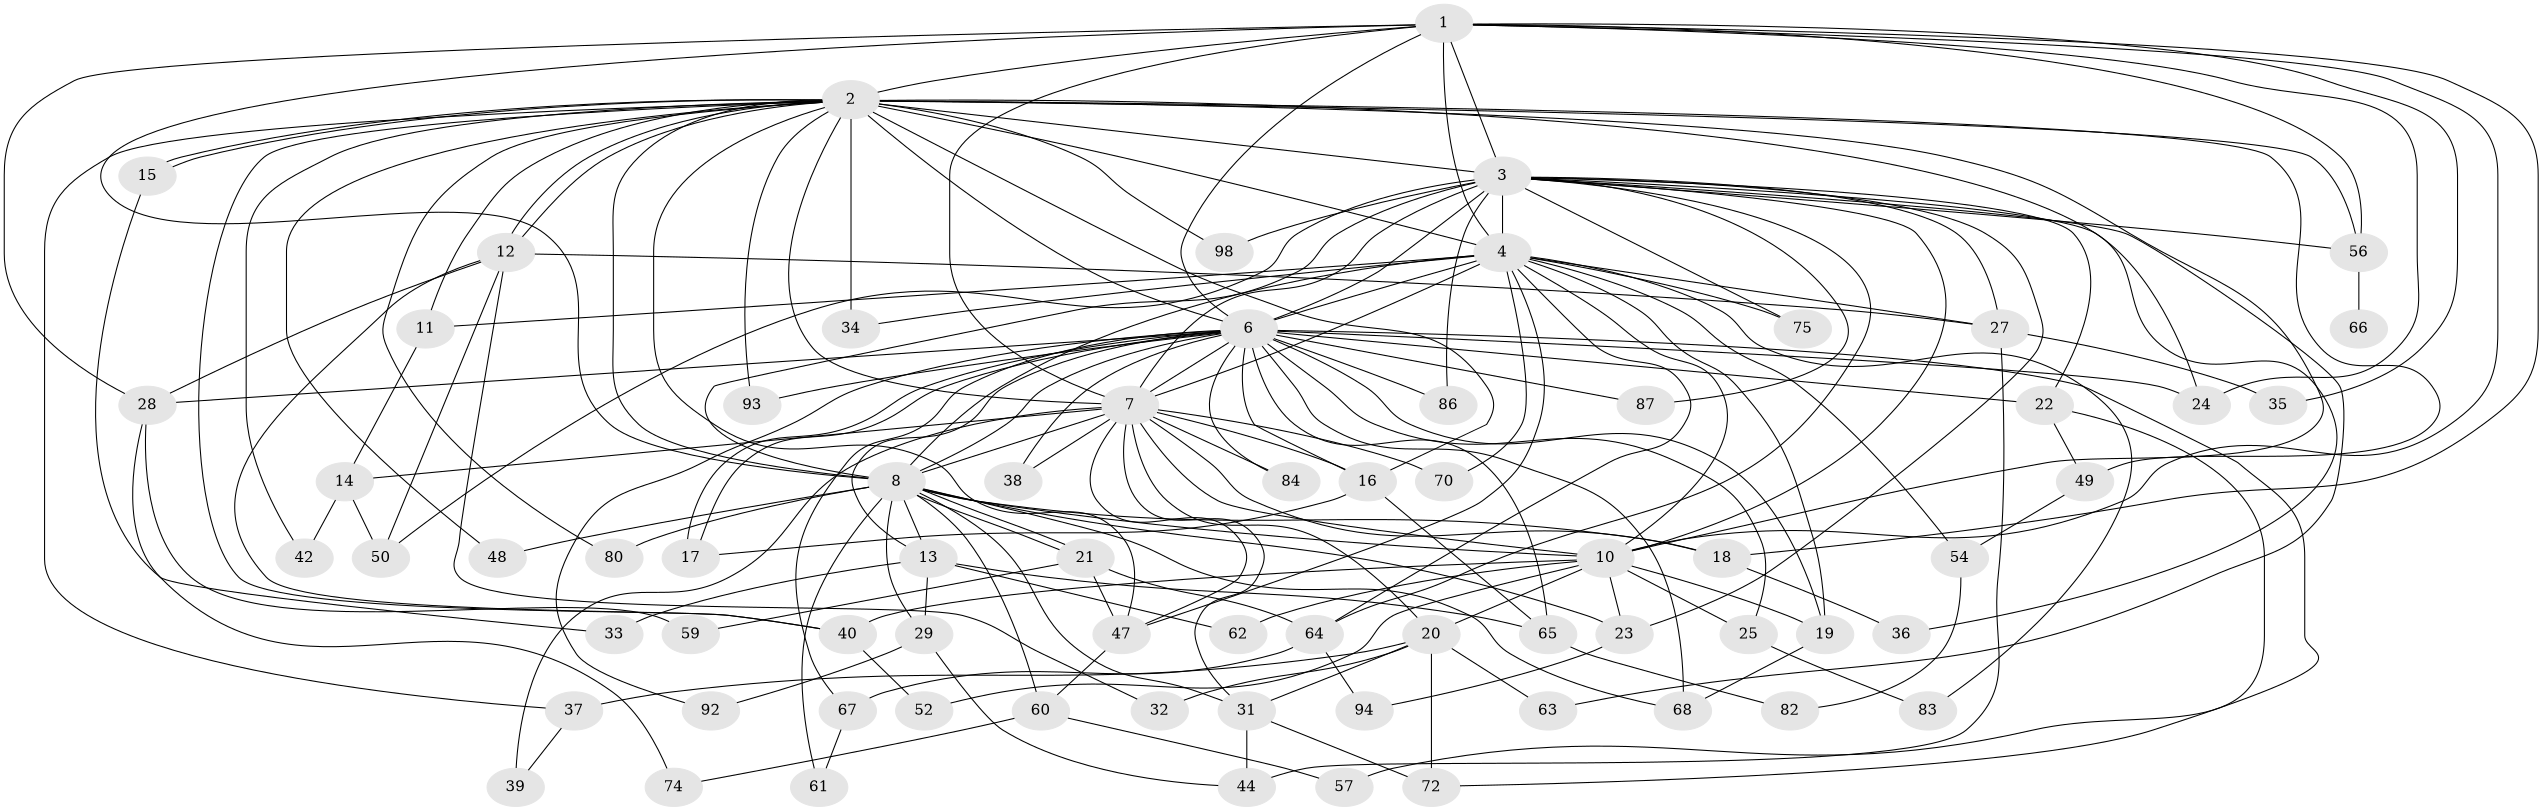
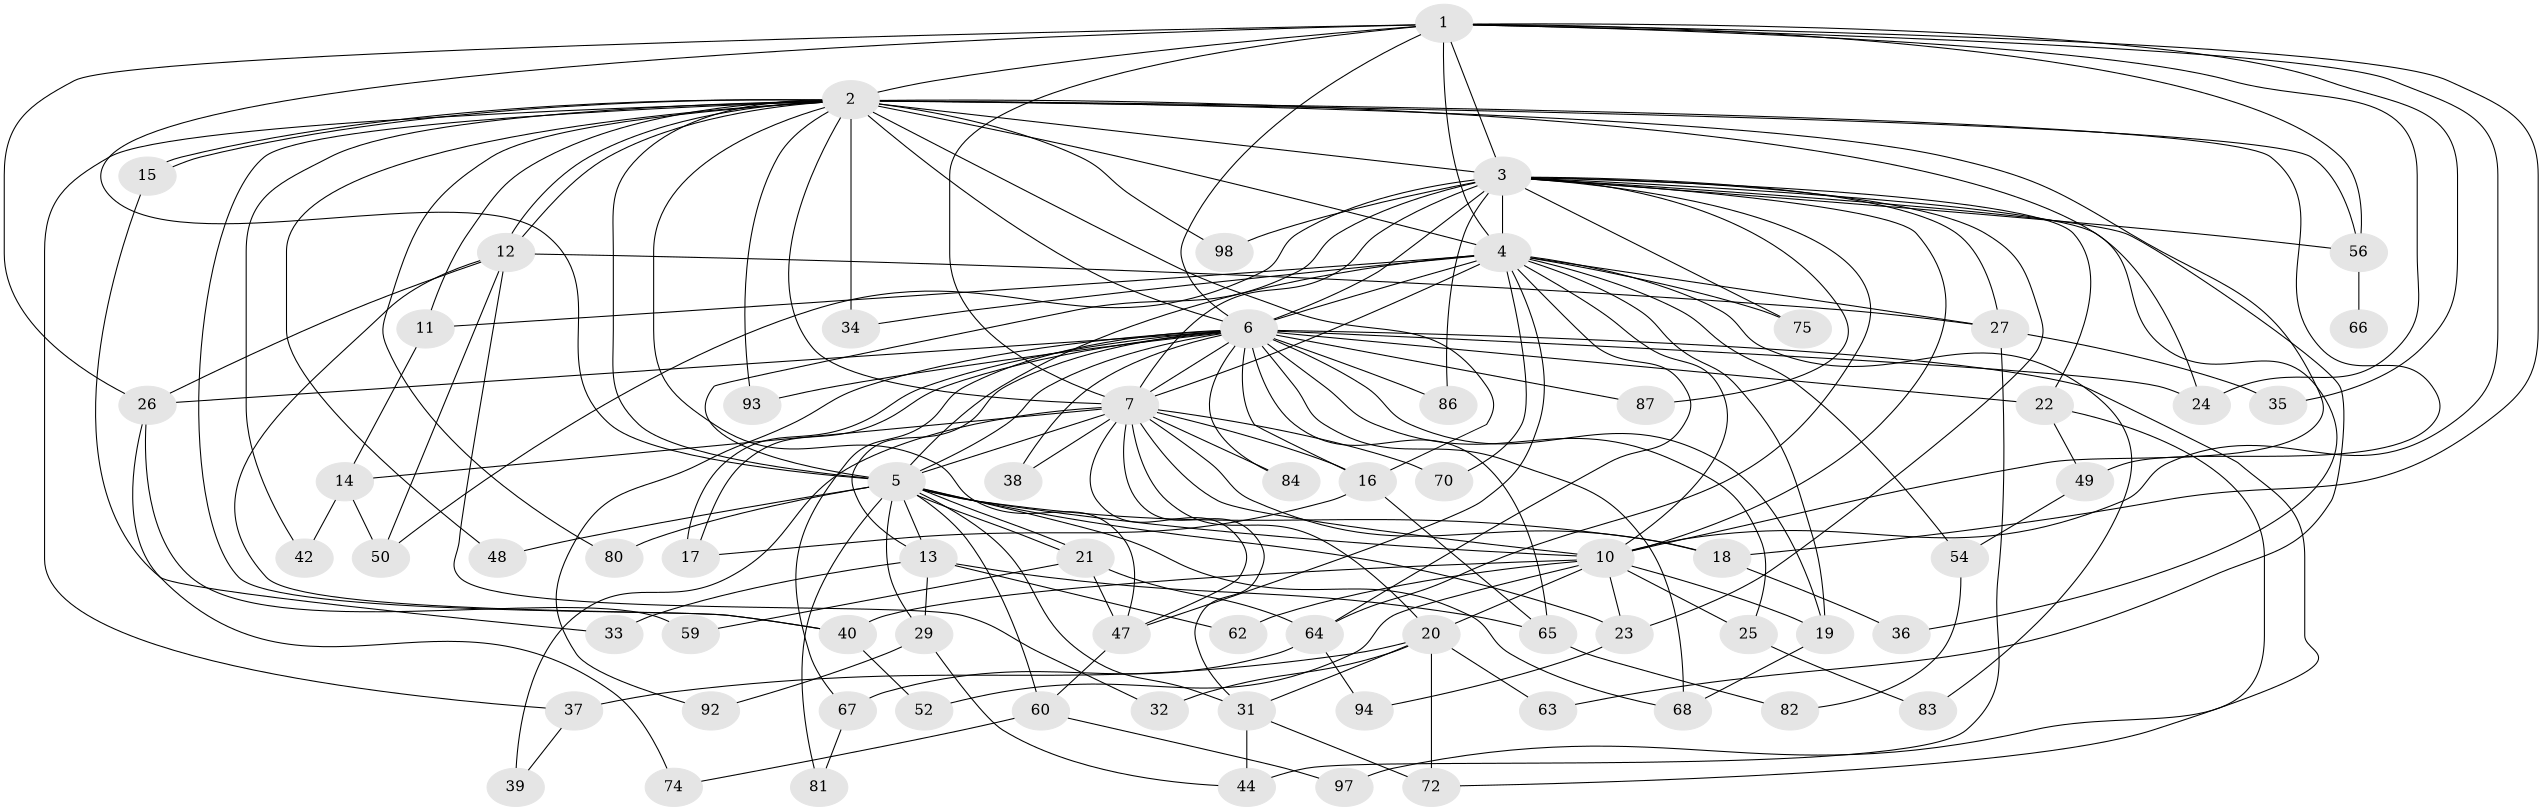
  graph {
    node [color=gray90 style=filled]
    2 [super="+46"]
    3 [super="+69"]
    4 [super="+5"]
    6 [super="+9"]
    7 [super="+41"]
-   8 [super="+30"]
+   8 [super="+30" label=5]
    10 [super="+91"]
    24 [super="+51"]
    56 [super="+79"]
    11
    12
    15
    16 [super="+28"]
    34
    37
    40 [super="+45"]
    42
    47 [super="+88"]
    48
    49
    80
    93
    98
    1
    18 [super="+89"]
-   26 [super="+71" label=28]
+   26 [super="+71"]
    35
    22
    23 [super="+58"]
    27 [super="+85"]
    36
    50 [super="+53"]
    63
    64 [super="+77"]
    75
    86
    87
    19
    54
    70
    83
    13
    17 [super="+95"]
    25
    38 [super="+73"]
    65 [super="+76"]
    67
    72
    84
    92
    68
    14
    20 [super="+57"]
    31 [super="+78"]
    39 [super="+96"]
    21 [super="+55"]
    29
    60 [super="+61"]
-   81 [label=61]
+   81
    52
    62
    59
    74
    66
    32 [super="+43"]
    33
-   97 [label=57]
+   97
    94
    44 [super="+90"]
    82
    2 -- 3
    2 -- 4 [weight=2]
    2 -- 6 [weight=2]
    2 -- 7
    2 -- 8
    2 -- 10 [weight=2]
    2 -- 24
    2 -- 56
    2 -- 11
    2 -- 12
    2 -- 12
    2 -- 15
    2 -- 15
    2 -- 16 [weight=2]
    2 -- 34
    2 -- 37
    2 -- 40
    2 -- 42
    2 -- 47
    2 -- 48
    2 -- 49
    2 -- 80
    2 -- 93
    2 -- 98
    3 -- 4 [weight=3]
    3 -- 6 [weight=2]
    3 -- 7
    3 -- 8
    3 -- 10
    3 -- 56
    3 -- 98
    3 -- 22
    3 -- 23
    3 -- 27
    3 -- 36
    3 -- 50
    3 -- 63
    3 -- 64
    3 -- 75
    3 -- 86
    3 -- 87
    4 -- 6 [weight=4]
    4 -- 7 [weight=2]
    4 -- 8 [weight=2]
    4 -- 10 [weight=2]
    4 -- 11
    4 -- 34
    4 -- 47
    4 -- 27
    4 -- 64
    4 -- 75
    4 -- 19
    4 -- 54
    4 -- 70
    4 -- 83
    6 -- 7 [weight=2]
    6 -- 8 [weight=2]
    6 -- 24
    6 -- 16
    6 -- 93
    6 -- 26
    6 -- 22
    6 -- 86
    6 -- 87
    6 -- 19
    6 -- 13
    6 -- 17
    6 -- 17
    6 -- 25
    6 -- 38 [weight=2]
    6 -- 65
    6 -- 67
    6 -- 72
    6 -- 84
    6 -- 92
    6 -- 68 [weight=2]
    7 -- 8
    7 -- 10
    7 -- 16
    7 -- 47
    7 -- 18
    7 -- 70
    7 -- 38
    7 -- 84
    7 -- 14
    7 -- 20
    7 -- 31
    7 -- 39 [weight=2]
    8 -- 10
    8 -- 48
    8 -- 80
    8 -- 18
    8 -- 23
    8 -- 13
    8 -- 68
    8 -- 31
    8 -- 21
    8 -- 21
    8 -- 29
    8 -- 60 [weight=2]
    8 -- 81
    10 -- 40
    10 -- 23
    10 -- 19
    10 -- 25
    10 -- 20
    10 -- 52
    10 -- 62
    56 -- 66
    11 -- 14
    12 -- 40
    12 -- 26
    12 -- 27
    12 -- 50
    12 -- 32
    15 -- 33
    16 -- 17
    16 -- 65
    37 -- 39
    40 -- 52
    47 -- 60
    49 -- 54
    1 -- 2
    1 -- 3
    1 -- 4 [weight=2]
    1 -- 6 [weight=2]
    1 -- 7
    1 -- 8 [weight=2]
    1 -- 10
    1 -- 24
    1 -- 56
    1 -- 18
    1 -- 26
    1 -- 35
    18 -- 36
    26 -- 59
    26 -- 74
    22 -- 49
    22 -- 97
    23 -- 94
    27 -- 35
    27 -- 44
    64 -- 67
    64 -- 94
    19 -- 68
    54 -- 82
    13 -- 65
    13 -- 29
    13 -- 62
    13 -- 33
    25 -- 83
    65 -- 82
    67 -- 81
    14 -- 42
    14 -- 50
    20 -- 37
    20 -- 63
    20 -- 72
    20 -- 31
    20 -- 32
    31 -- 72
    31 -- 44
    21 -- 47
    21 -- 64
    21 -- 59
    29 -- 92
    29 -- 44
    60 -- 74
    60 -- 97
  }
